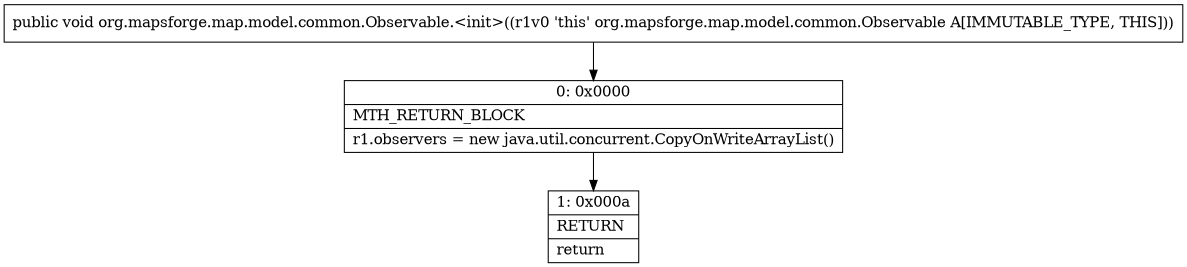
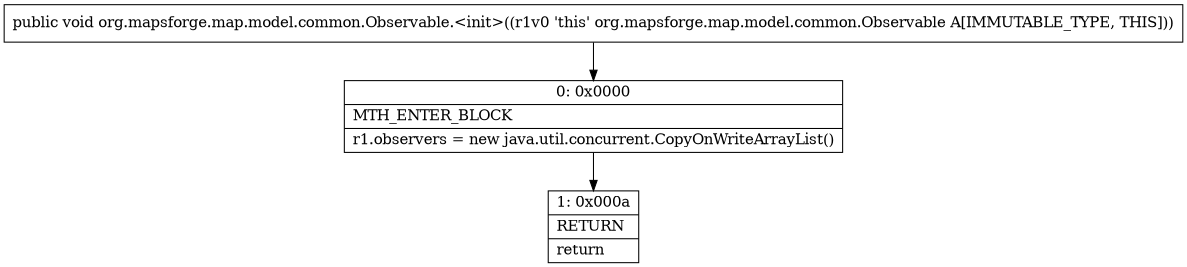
  digraph {
    node [shape=record]
-   n1 [label="{0\:\ 0x0000|MTH_RETURN_BLOCK\l|r1.observers = new java.util.concurrent.CopyOnWriteArrayList()\l}"]
+   n1 [label="{0\:\ 0x0000|MTH_ENTER_BLOCK\l|r1.observers = new java.util.concurrent.CopyOnWriteArrayList()\l}"]
    n2 [label="{1\:\ 0x000a|RETURN\l|return\l}"]
    n3 [label="{public void org.mapsforge.map.model.common.Observable.\<init\>((r1v0 'this' org.mapsforge.map.model.common.Observable A[IMMUTABLE_TYPE, THIS])) }"]
    n1 -> n2
    n3 -> n1
  }
